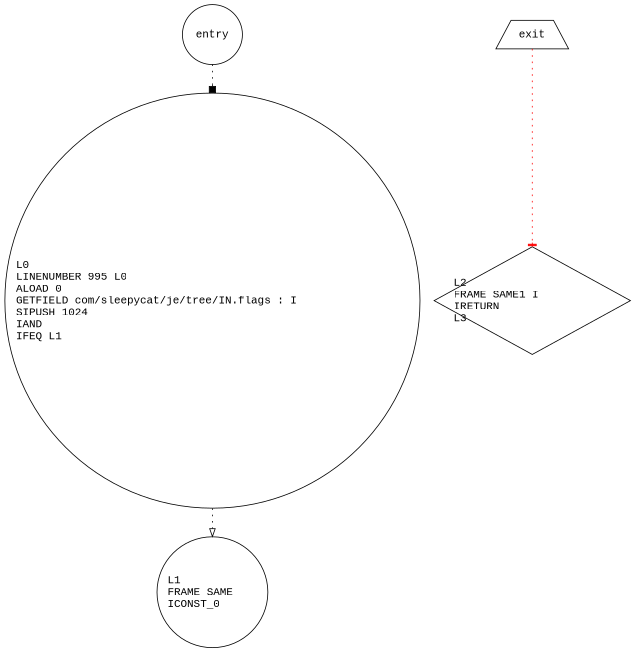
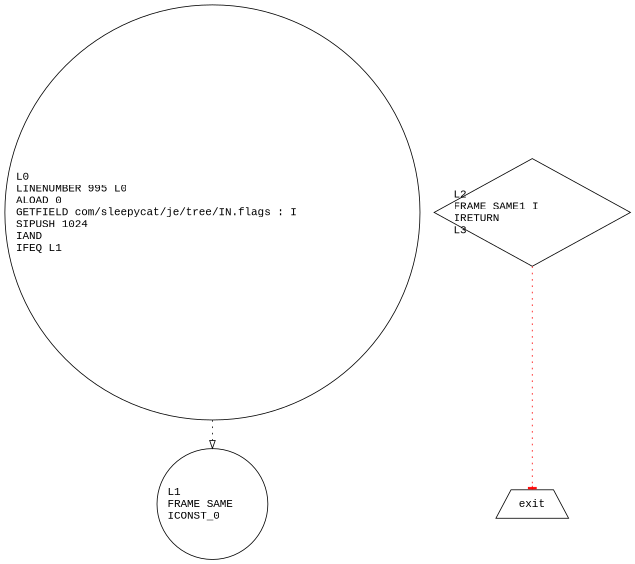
  digraph {
    fontname="Liberation Mono"
    node [fontname="Liberation Mono" shape=circle]
    edge [color=black fontname="Liberation Mono" style=dotted]
    n1 [label="L1\lFRAME SAME\lICONST_0\l"]
    n2 [label="L2\lFRAME SAME1 I\lIRETURN\lL3\l" shape=diamond]
    exit [shape=trapezium]
    n4 [label="L0\lLINENUMBER 995 L0\lALOAD 0\lGETFIELD com/sleepycat/je/tree/IN.flags : I\lSIPUSH 1024\lIAND\lIFEQ L1\l"]
-   entry
-   exit -> n2 [arrowhead=tee color=red]
+   n2 -> exit [arrowhead=tee color=red]
    n4 -> n1 [arrowhead=onormal]
-   entry -> n4 [arrowhead=box]
  }
